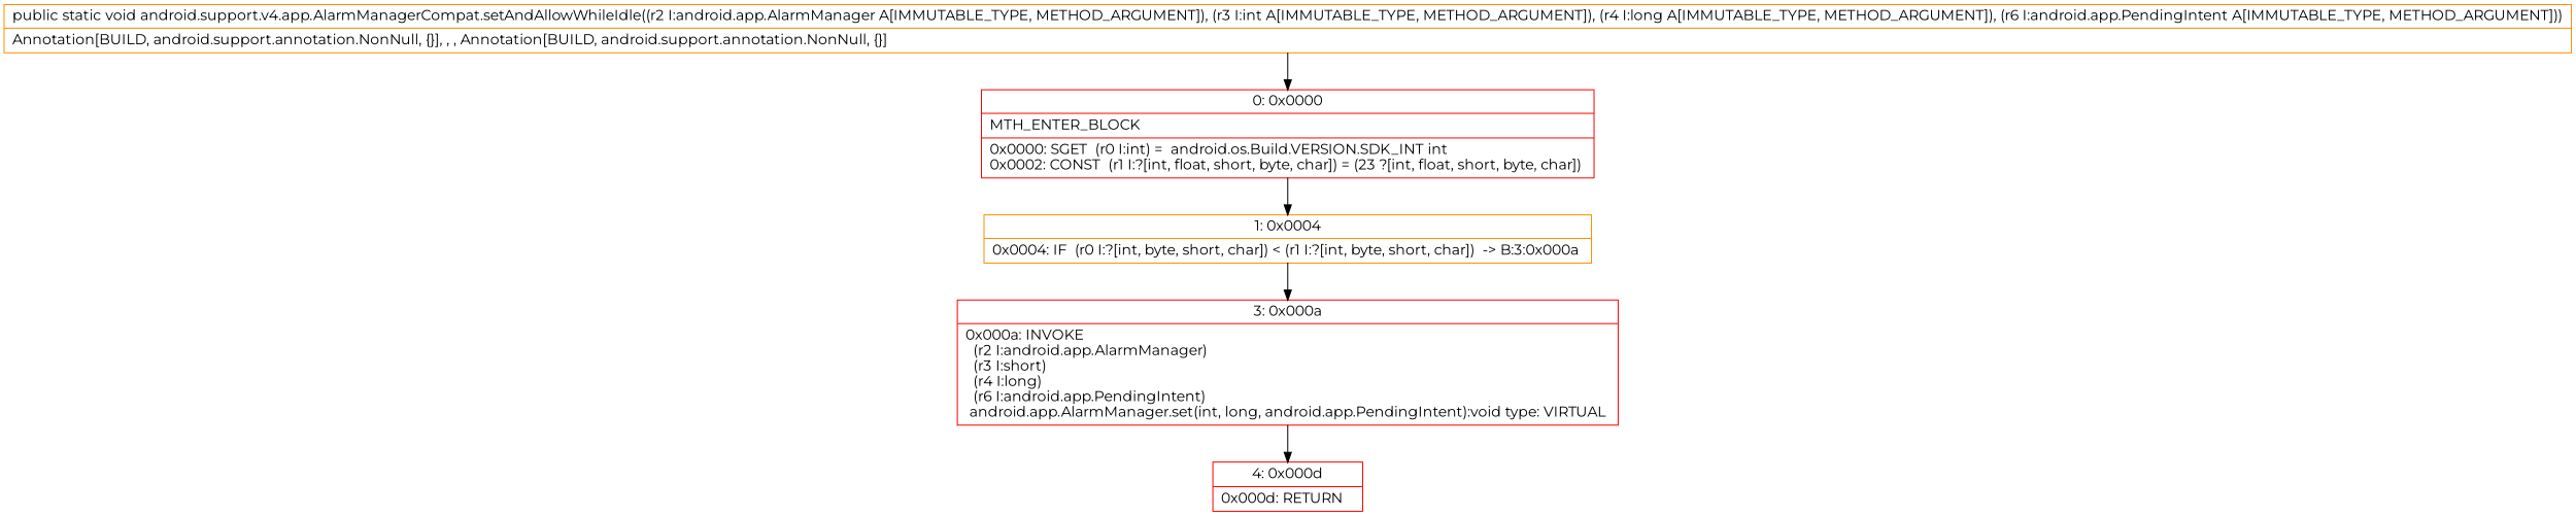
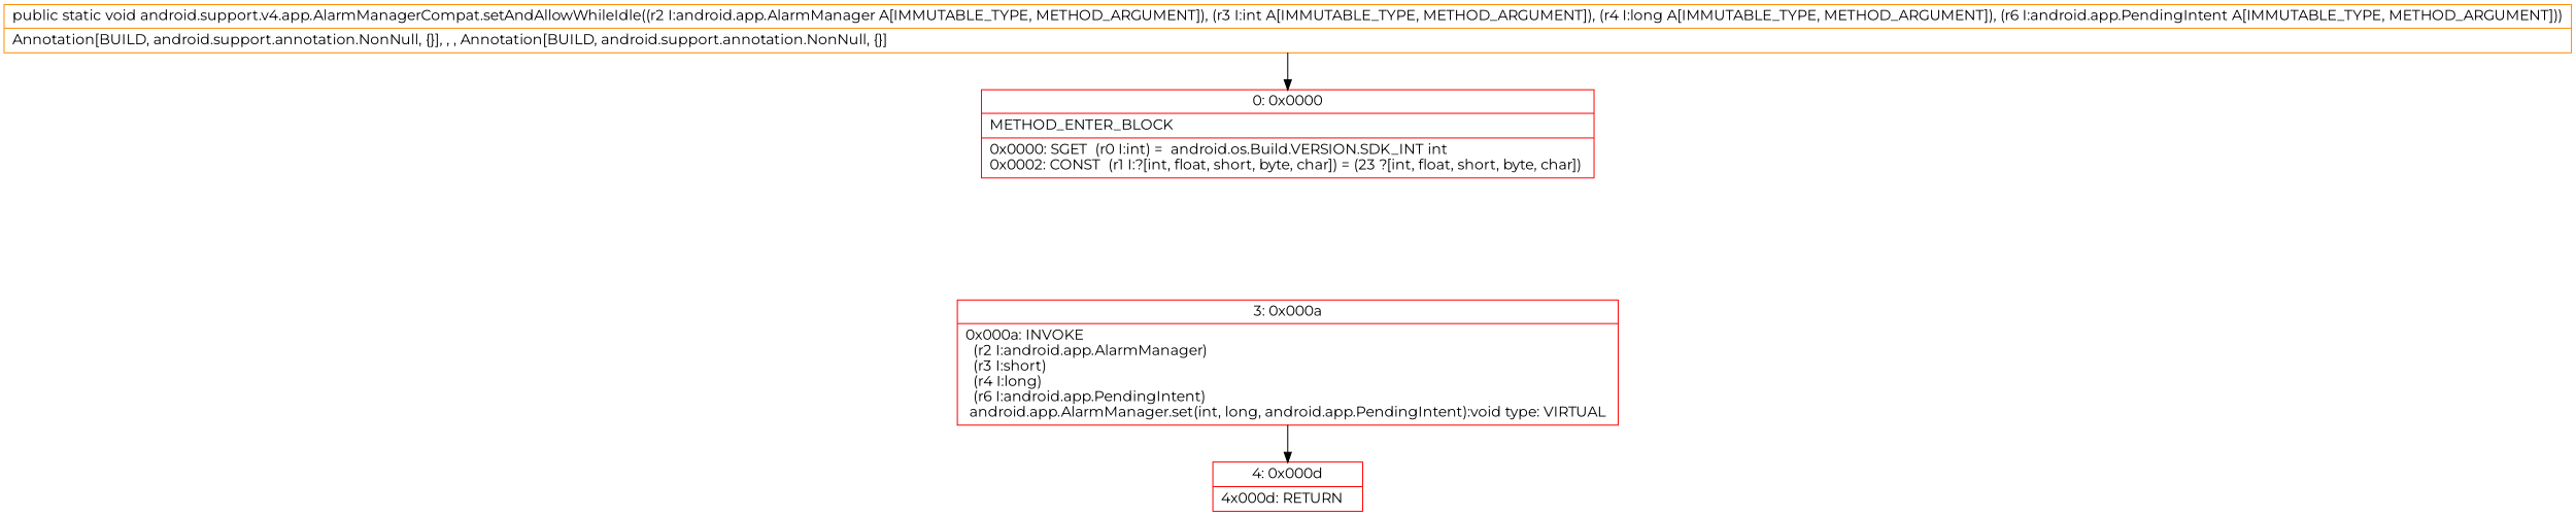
  digraph {
    fontname=Montserrat
    node [color=red fontname=Montserrat shape=record]
    edge [fontname=Montserrat]
-   n1 [label="{0\:\ 0x0000|MTH_ENTER_BLOCK\l|0x0000: SGET  (r0 I:int) =  android.os.Build.VERSION.SDK_INT int \l0x0002: CONST  (r1 I:?[int, float, short, byte, char]) = (23 ?[int, float, short, byte, char]) \l}"]
-   n2 [color=darkorange label="{1\:\ 0x0004|0x0004: IF  (r0 I:?[int, byte, short, char]) \< (r1 I:?[int, byte, short, char])  \-\> B:3:0x000a \l}"]
+   n1 [label="{0\:\ 0x0000|METHOD_ENTER_BLOCK\l|0x0000: SGET  (r0 I:int) =  android.os.Build.VERSION.SDK_INT int \l0x0002: CONST  (r1 I:?[int, float, short, byte, char]) = (23 ?[int, float, short, byte, char]) \l}"]
    n3 [label="{3\:\ 0x000a|0x000a: INVOKE  \l  (r2 I:android.app.AlarmManager)\l  (r3 I:short)\l  (r4 I:long)\l  (r6 I:android.app.PendingIntent)\l android.app.AlarmManager.set(int, long, android.app.PendingIntent):void type: VIRTUAL \l}"]
-   n4 [label="{4\:\ 0x000d|0x000d: RETURN   \l}"]
+   n4 [label="{4\:\ 0x000d|4x000d: RETURN   \l}"]
    n5 [color=darkorange label="{public static void android.support.v4.app.AlarmManagerCompat.setAndAllowWhileIdle((r2 I:android.app.AlarmManager A[IMMUTABLE_TYPE, METHOD_ARGUMENT]), (r3 I:int A[IMMUTABLE_TYPE, METHOD_ARGUMENT]), (r4 I:long A[IMMUTABLE_TYPE, METHOD_ARGUMENT]), (r6 I:android.app.PendingIntent A[IMMUTABLE_TYPE, METHOD_ARGUMENT]))  | Annotation[BUILD, android.support.annotation.NonNull, \{\}], , , Annotation[BUILD, android.support.annotation.NonNull, \{\}]\l}"]
-   n1 -> n2
-   n2 -> n3
    n3 -> n4
    n5 -> n1
  }
